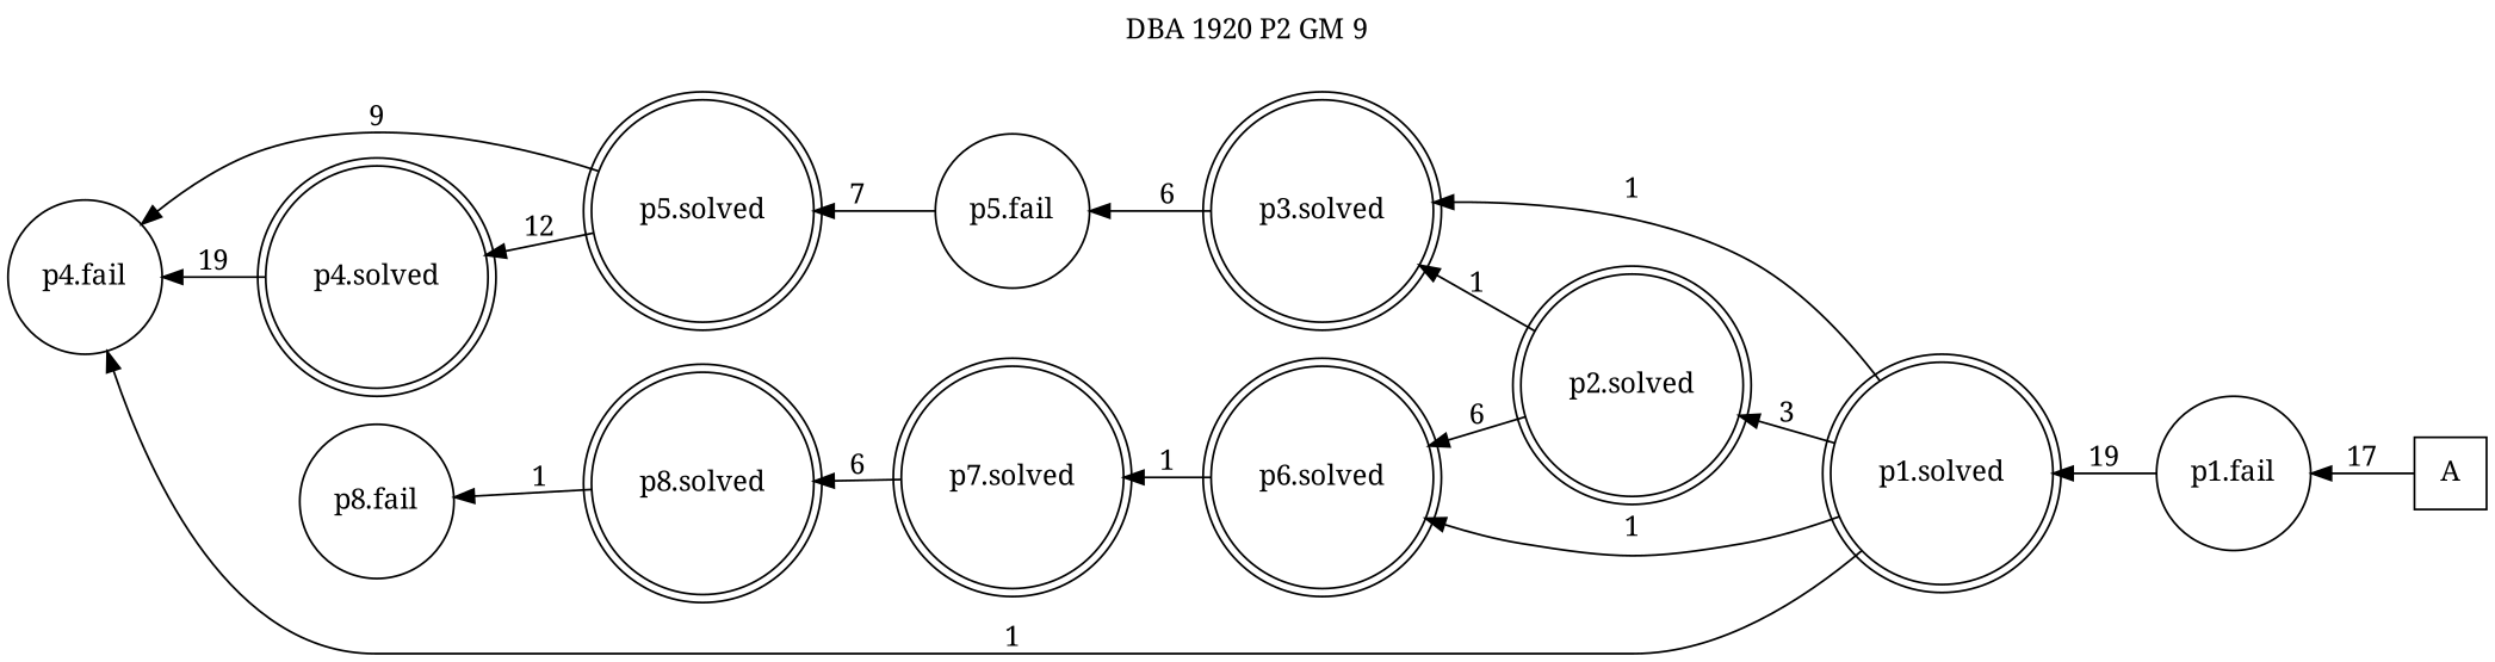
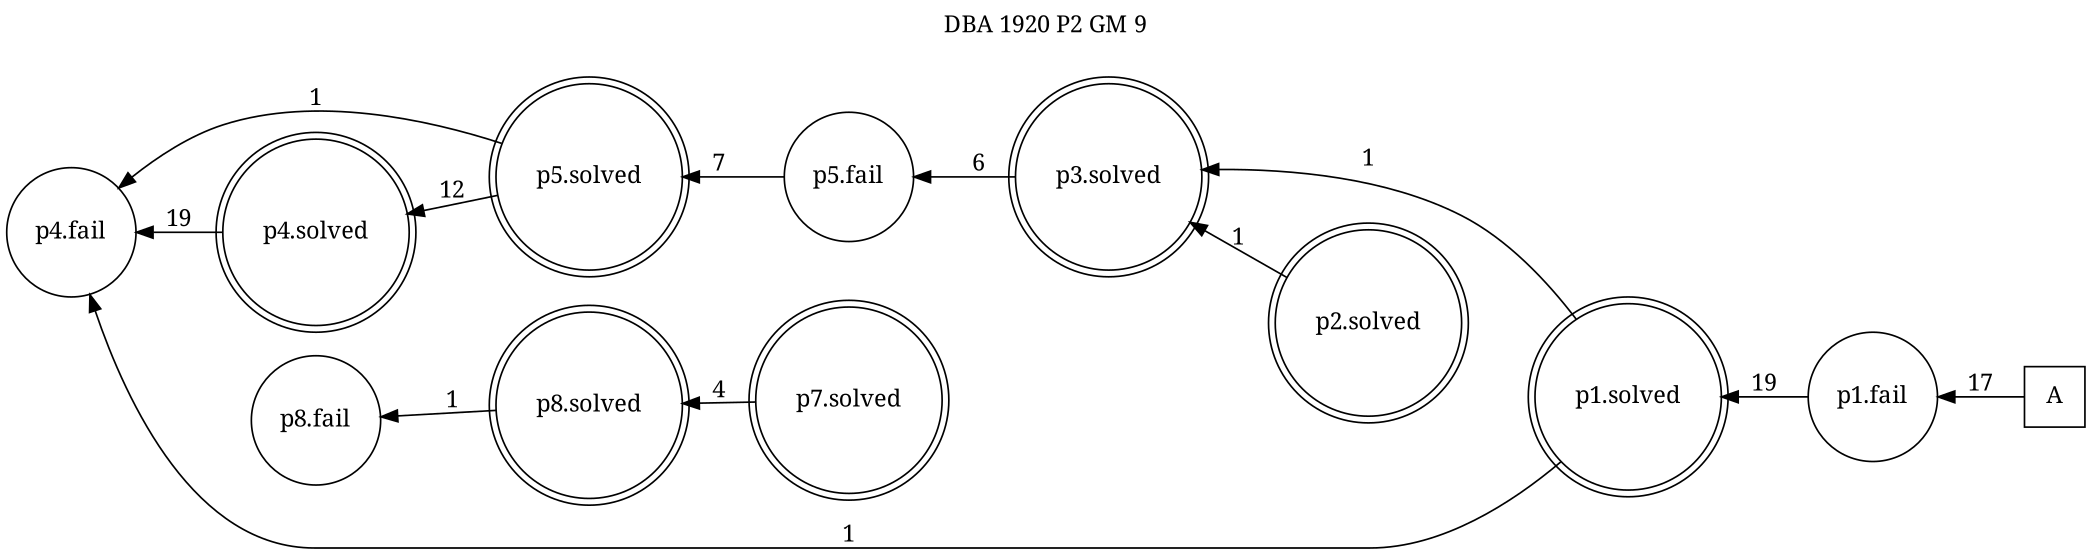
  digraph {
    fontname="Noto Serif"
    label=" DBA 1920 P2 GM 9 "
    labelloc=tl
    rankdir=RL
    node [fontname="Noto Serif" shape=doublecircle]
    edge [fontname="Noto Serif"]
    n1 [label=A shape=square]
    n2 [label="p1.fail" shape=circle]
    n3 [label="p1.solved"]
    n4 [label="p2.solved"]
    n5 [label="p3.solved"]
    n6 [label="p4.fail" shape=circle]
-   n7 [label="p6.solved"]
    n8 [label="p5.fail" shape=circle]
    n9 [label="p7.solved"]
    n10 [label="p5.solved"]
    n11 [label="p4.solved"]
    n12 [label="p8.solved"]
    n13 [label="p8.fail" shape=circle]
    n1 -> n2 [label=17]
    n2 -> n3 [label=19]
-   n3 -> n4 [label=3]
    n3 -> n5 [label=1]
    n3 -> n6 [label=1]
-   n3 -> n7 [label=1]
    n4 -> n5 [label=1]
-   n4 -> n7 [label=6]
    n5 -> n8 [label=6]
-   n7 -> n9 [label=1]
    n8 -> n10 [label=7]
-   n9 -> n12 [label=6]
-   n10 -> n6 [label=9]
+   n9 -> n12 [label=4]
+   n10 -> n6 [label=1]
    n10 -> n11 [label=12]
    n11 -> n6 [label=19]
    n12 -> n13 [label=1]
  }
